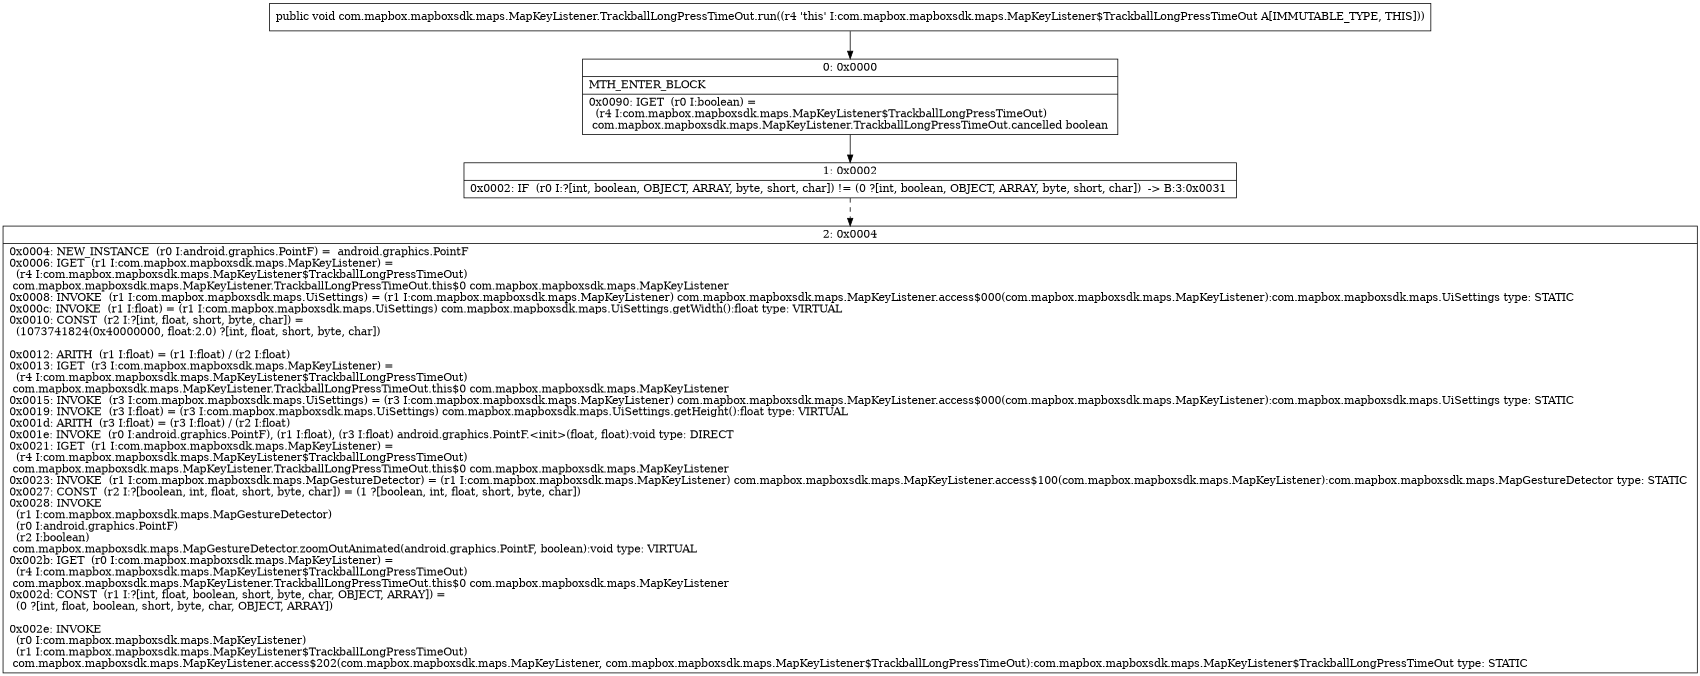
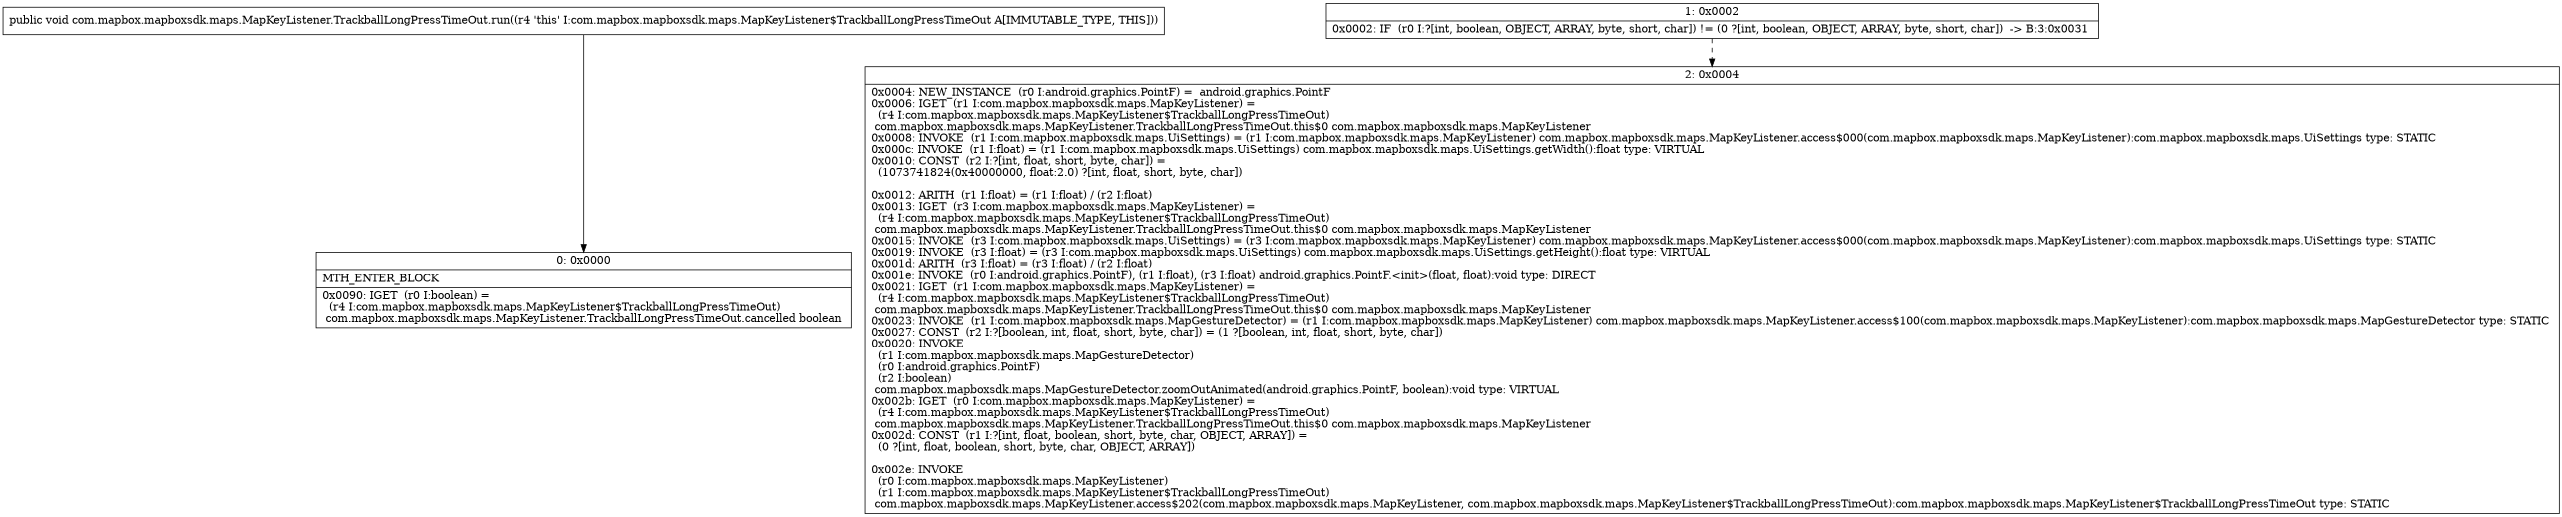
  digraph {
    node [shape=record]
    n1 [label="{0\:\ 0x0000|MTH_ENTER_BLOCK\l|0x0090: IGET  (r0 I:boolean) = \l  (r4 I:com.mapbox.mapboxsdk.maps.MapKeyListener$TrackballLongPressTimeOut)\l com.mapbox.mapboxsdk.maps.MapKeyListener.TrackballLongPressTimeOut.cancelled boolean \l}"]
    n2 [label="{1\:\ 0x0002|0x0002: IF  (r0 I:?[int, boolean, OBJECT, ARRAY, byte, short, char]) != (0 ?[int, boolean, OBJECT, ARRAY, byte, short, char])  \-\> B:3:0x0031 \l}"]
-   n3 [label="{2\:\ 0x0004|0x0004: NEW_INSTANCE  (r0 I:android.graphics.PointF) =  android.graphics.PointF \l0x0006: IGET  (r1 I:com.mapbox.mapboxsdk.maps.MapKeyListener) = \l  (r4 I:com.mapbox.mapboxsdk.maps.MapKeyListener$TrackballLongPressTimeOut)\l com.mapbox.mapboxsdk.maps.MapKeyListener.TrackballLongPressTimeOut.this$0 com.mapbox.mapboxsdk.maps.MapKeyListener \l0x0008: INVOKE  (r1 I:com.mapbox.mapboxsdk.maps.UiSettings) = (r1 I:com.mapbox.mapboxsdk.maps.MapKeyListener) com.mapbox.mapboxsdk.maps.MapKeyListener.access$000(com.mapbox.mapboxsdk.maps.MapKeyListener):com.mapbox.mapboxsdk.maps.UiSettings type: STATIC \l0x000c: INVOKE  (r1 I:float) = (r1 I:com.mapbox.mapboxsdk.maps.UiSettings) com.mapbox.mapboxsdk.maps.UiSettings.getWidth():float type: VIRTUAL \l0x0010: CONST  (r2 I:?[int, float, short, byte, char]) = \l  (1073741824(0x40000000, float:2.0) ?[int, float, short, byte, char])\l \l0x0012: ARITH  (r1 I:float) = (r1 I:float) \/ (r2 I:float) \l0x0013: IGET  (r3 I:com.mapbox.mapboxsdk.maps.MapKeyListener) = \l  (r4 I:com.mapbox.mapboxsdk.maps.MapKeyListener$TrackballLongPressTimeOut)\l com.mapbox.mapboxsdk.maps.MapKeyListener.TrackballLongPressTimeOut.this$0 com.mapbox.mapboxsdk.maps.MapKeyListener \l0x0015: INVOKE  (r3 I:com.mapbox.mapboxsdk.maps.UiSettings) = (r3 I:com.mapbox.mapboxsdk.maps.MapKeyListener) com.mapbox.mapboxsdk.maps.MapKeyListener.access$000(com.mapbox.mapboxsdk.maps.MapKeyListener):com.mapbox.mapboxsdk.maps.UiSettings type: STATIC \l0x0019: INVOKE  (r3 I:float) = (r3 I:com.mapbox.mapboxsdk.maps.UiSettings) com.mapbox.mapboxsdk.maps.UiSettings.getHeight():float type: VIRTUAL \l0x001d: ARITH  (r3 I:float) = (r3 I:float) \/ (r2 I:float) \l0x001e: INVOKE  (r0 I:android.graphics.PointF), (r1 I:float), (r3 I:float) android.graphics.PointF.\<init\>(float, float):void type: DIRECT \l0x0021: IGET  (r1 I:com.mapbox.mapboxsdk.maps.MapKeyListener) = \l  (r4 I:com.mapbox.mapboxsdk.maps.MapKeyListener$TrackballLongPressTimeOut)\l com.mapbox.mapboxsdk.maps.MapKeyListener.TrackballLongPressTimeOut.this$0 com.mapbox.mapboxsdk.maps.MapKeyListener \l0x0023: INVOKE  (r1 I:com.mapbox.mapboxsdk.maps.MapGestureDetector) = (r1 I:com.mapbox.mapboxsdk.maps.MapKeyListener) com.mapbox.mapboxsdk.maps.MapKeyListener.access$100(com.mapbox.mapboxsdk.maps.MapKeyListener):com.mapbox.mapboxsdk.maps.MapGestureDetector type: STATIC \l0x0027: CONST  (r2 I:?[boolean, int, float, short, byte, char]) = (1 ?[boolean, int, float, short, byte, char]) \l0x0028: INVOKE  \l  (r1 I:com.mapbox.mapboxsdk.maps.MapGestureDetector)\l  (r0 I:android.graphics.PointF)\l  (r2 I:boolean)\l com.mapbox.mapboxsdk.maps.MapGestureDetector.zoomOutAnimated(android.graphics.PointF, boolean):void type: VIRTUAL \l0x002b: IGET  (r0 I:com.mapbox.mapboxsdk.maps.MapKeyListener) = \l  (r4 I:com.mapbox.mapboxsdk.maps.MapKeyListener$TrackballLongPressTimeOut)\l com.mapbox.mapboxsdk.maps.MapKeyListener.TrackballLongPressTimeOut.this$0 com.mapbox.mapboxsdk.maps.MapKeyListener \l0x002d: CONST  (r1 I:?[int, float, boolean, short, byte, char, OBJECT, ARRAY]) = \l  (0 ?[int, float, boolean, short, byte, char, OBJECT, ARRAY])\l \l0x002e: INVOKE  \l  (r0 I:com.mapbox.mapboxsdk.maps.MapKeyListener)\l  (r1 I:com.mapbox.mapboxsdk.maps.MapKeyListener$TrackballLongPressTimeOut)\l com.mapbox.mapboxsdk.maps.MapKeyListener.access$202(com.mapbox.mapboxsdk.maps.MapKeyListener, com.mapbox.mapboxsdk.maps.MapKeyListener$TrackballLongPressTimeOut):com.mapbox.mapboxsdk.maps.MapKeyListener$TrackballLongPressTimeOut type: STATIC \l}"]
+   n3 [label="{2\:\ 0x0004|0x0004: NEW_INSTANCE  (r0 I:android.graphics.PointF) =  android.graphics.PointF \l0x0006: IGET  (r1 I:com.mapbox.mapboxsdk.maps.MapKeyListener) = \l  (r4 I:com.mapbox.mapboxsdk.maps.MapKeyListener$TrackballLongPressTimeOut)\l com.mapbox.mapboxsdk.maps.MapKeyListener.TrackballLongPressTimeOut.this$0 com.mapbox.mapboxsdk.maps.MapKeyListener \l0x0008: INVOKE  (r1 I:com.mapbox.mapboxsdk.maps.UiSettings) = (r1 I:com.mapbox.mapboxsdk.maps.MapKeyListener) com.mapbox.mapboxsdk.maps.MapKeyListener.access$000(com.mapbox.mapboxsdk.maps.MapKeyListener):com.mapbox.mapboxsdk.maps.UiSettings type: STATIC \l0x000c: INVOKE  (r1 I:float) = (r1 I:com.mapbox.mapboxsdk.maps.UiSettings) com.mapbox.mapboxsdk.maps.UiSettings.getWidth():float type: VIRTUAL \l0x0010: CONST  (r2 I:?[int, float, short, byte, char]) = \l  (1073741824(0x40000000, float:2.0) ?[int, float, short, byte, char])\l \l0x0012: ARITH  (r1 I:float) = (r1 I:float) \/ (r2 I:float) \l0x0013: IGET  (r3 I:com.mapbox.mapboxsdk.maps.MapKeyListener) = \l  (r4 I:com.mapbox.mapboxsdk.maps.MapKeyListener$TrackballLongPressTimeOut)\l com.mapbox.mapboxsdk.maps.MapKeyListener.TrackballLongPressTimeOut.this$0 com.mapbox.mapboxsdk.maps.MapKeyListener \l0x0015: INVOKE  (r3 I:com.mapbox.mapboxsdk.maps.UiSettings) = (r3 I:com.mapbox.mapboxsdk.maps.MapKeyListener) com.mapbox.mapboxsdk.maps.MapKeyListener.access$000(com.mapbox.mapboxsdk.maps.MapKeyListener):com.mapbox.mapboxsdk.maps.UiSettings type: STATIC \l0x0019: INVOKE  (r3 I:float) = (r3 I:com.mapbox.mapboxsdk.maps.UiSettings) com.mapbox.mapboxsdk.maps.UiSettings.getHeight():float type: VIRTUAL \l0x001d: ARITH  (r3 I:float) = (r3 I:float) \/ (r2 I:float) \l0x001e: INVOKE  (r0 I:android.graphics.PointF), (r1 I:float), (r3 I:float) android.graphics.PointF.\<init\>(float, float):void type: DIRECT \l0x0021: IGET  (r1 I:com.mapbox.mapboxsdk.maps.MapKeyListener) = \l  (r4 I:com.mapbox.mapboxsdk.maps.MapKeyListener$TrackballLongPressTimeOut)\l com.mapbox.mapboxsdk.maps.MapKeyListener.TrackballLongPressTimeOut.this$0 com.mapbox.mapboxsdk.maps.MapKeyListener \l0x0023: INVOKE  (r1 I:com.mapbox.mapboxsdk.maps.MapGestureDetector) = (r1 I:com.mapbox.mapboxsdk.maps.MapKeyListener) com.mapbox.mapboxsdk.maps.MapKeyListener.access$100(com.mapbox.mapboxsdk.maps.MapKeyListener):com.mapbox.mapboxsdk.maps.MapGestureDetector type: STATIC \l0x0027: CONST  (r2 I:?[boolean, int, float, short, byte, char]) = (1 ?[boolean, int, float, short, byte, char]) \l0x0020: INVOKE  \l  (r1 I:com.mapbox.mapboxsdk.maps.MapGestureDetector)\l  (r0 I:android.graphics.PointF)\l  (r2 I:boolean)\l com.mapbox.mapboxsdk.maps.MapGestureDetector.zoomOutAnimated(android.graphics.PointF, boolean):void type: VIRTUAL \l0x002b: IGET  (r0 I:com.mapbox.mapboxsdk.maps.MapKeyListener) = \l  (r4 I:com.mapbox.mapboxsdk.maps.MapKeyListener$TrackballLongPressTimeOut)\l com.mapbox.mapboxsdk.maps.MapKeyListener.TrackballLongPressTimeOut.this$0 com.mapbox.mapboxsdk.maps.MapKeyListener \l0x002d: CONST  (r1 I:?[int, float, boolean, short, byte, char, OBJECT, ARRAY]) = \l  (0 ?[int, float, boolean, short, byte, char, OBJECT, ARRAY])\l \l0x002e: INVOKE  \l  (r0 I:com.mapbox.mapboxsdk.maps.MapKeyListener)\l  (r1 I:com.mapbox.mapboxsdk.maps.MapKeyListener$TrackballLongPressTimeOut)\l com.mapbox.mapboxsdk.maps.MapKeyListener.access$202(com.mapbox.mapboxsdk.maps.MapKeyListener, com.mapbox.mapboxsdk.maps.MapKeyListener$TrackballLongPressTimeOut):com.mapbox.mapboxsdk.maps.MapKeyListener$TrackballLongPressTimeOut type: STATIC \l}"]
    n4 [label="{public void com.mapbox.mapboxsdk.maps.MapKeyListener.TrackballLongPressTimeOut.run((r4 'this' I:com.mapbox.mapboxsdk.maps.MapKeyListener$TrackballLongPressTimeOut A[IMMUTABLE_TYPE, THIS])) }"]
-   n1 -> n2
    n2 -> n3 [style=dashed]
    n4 -> n1
  }
